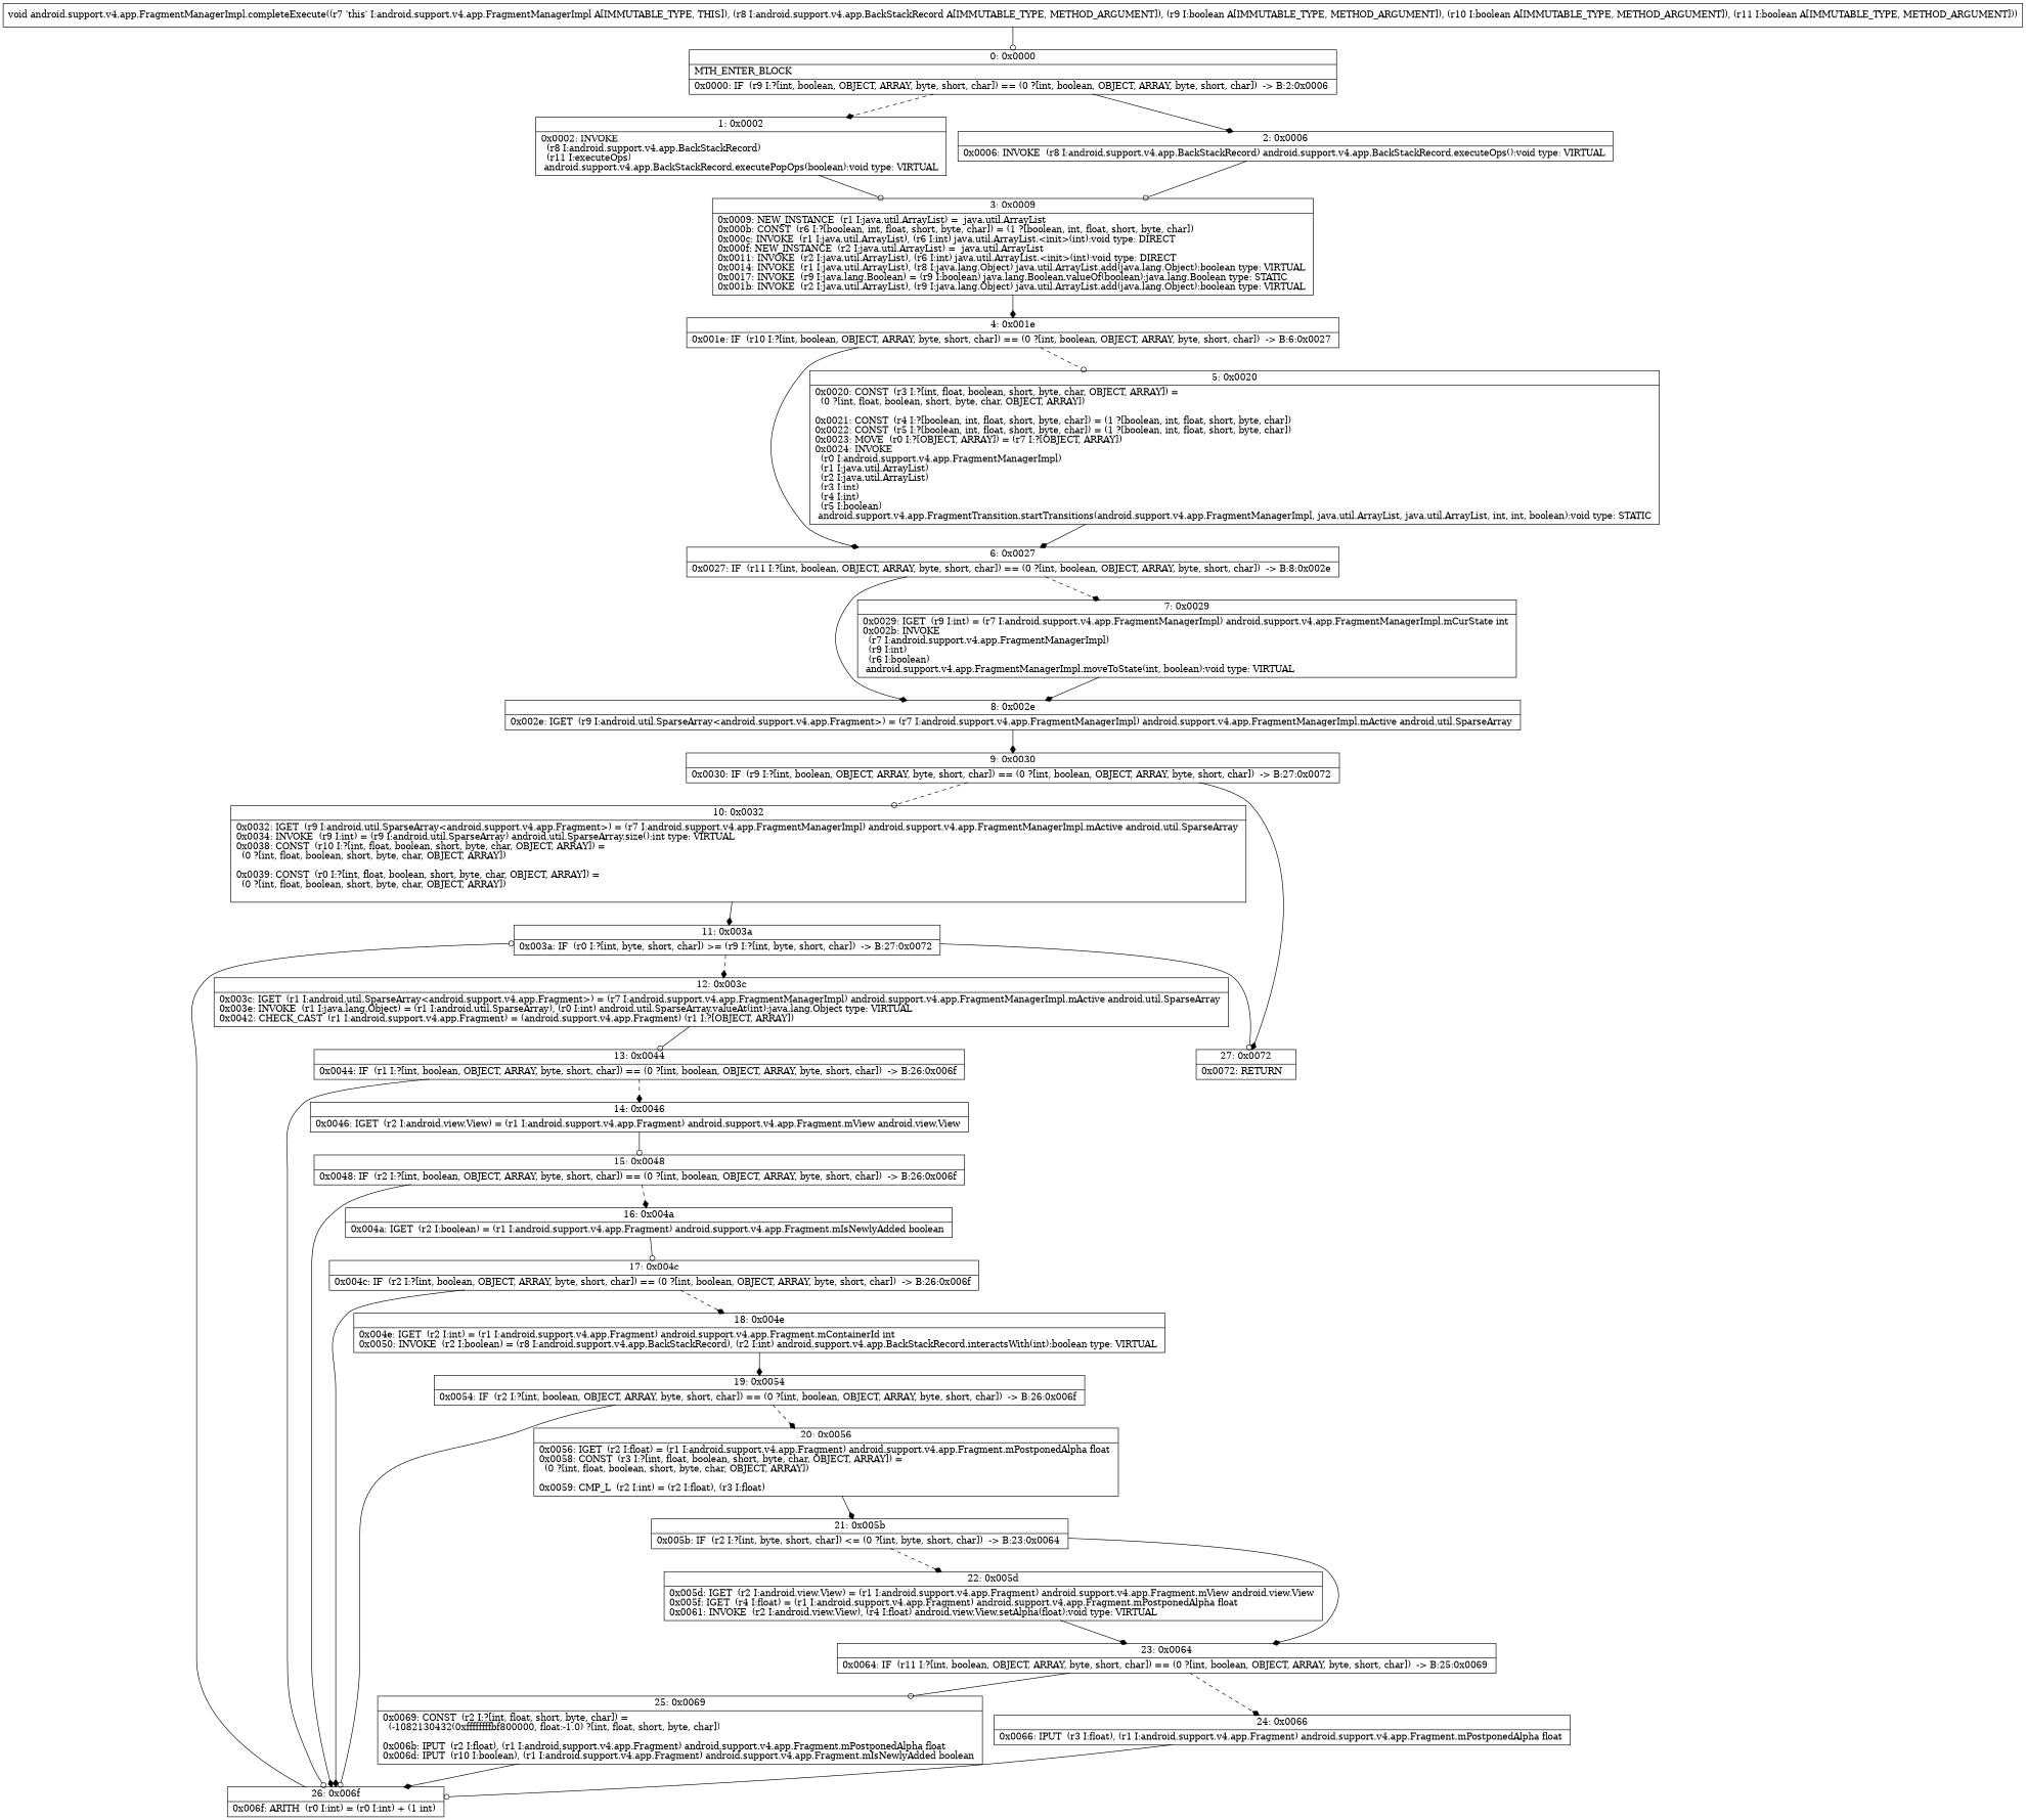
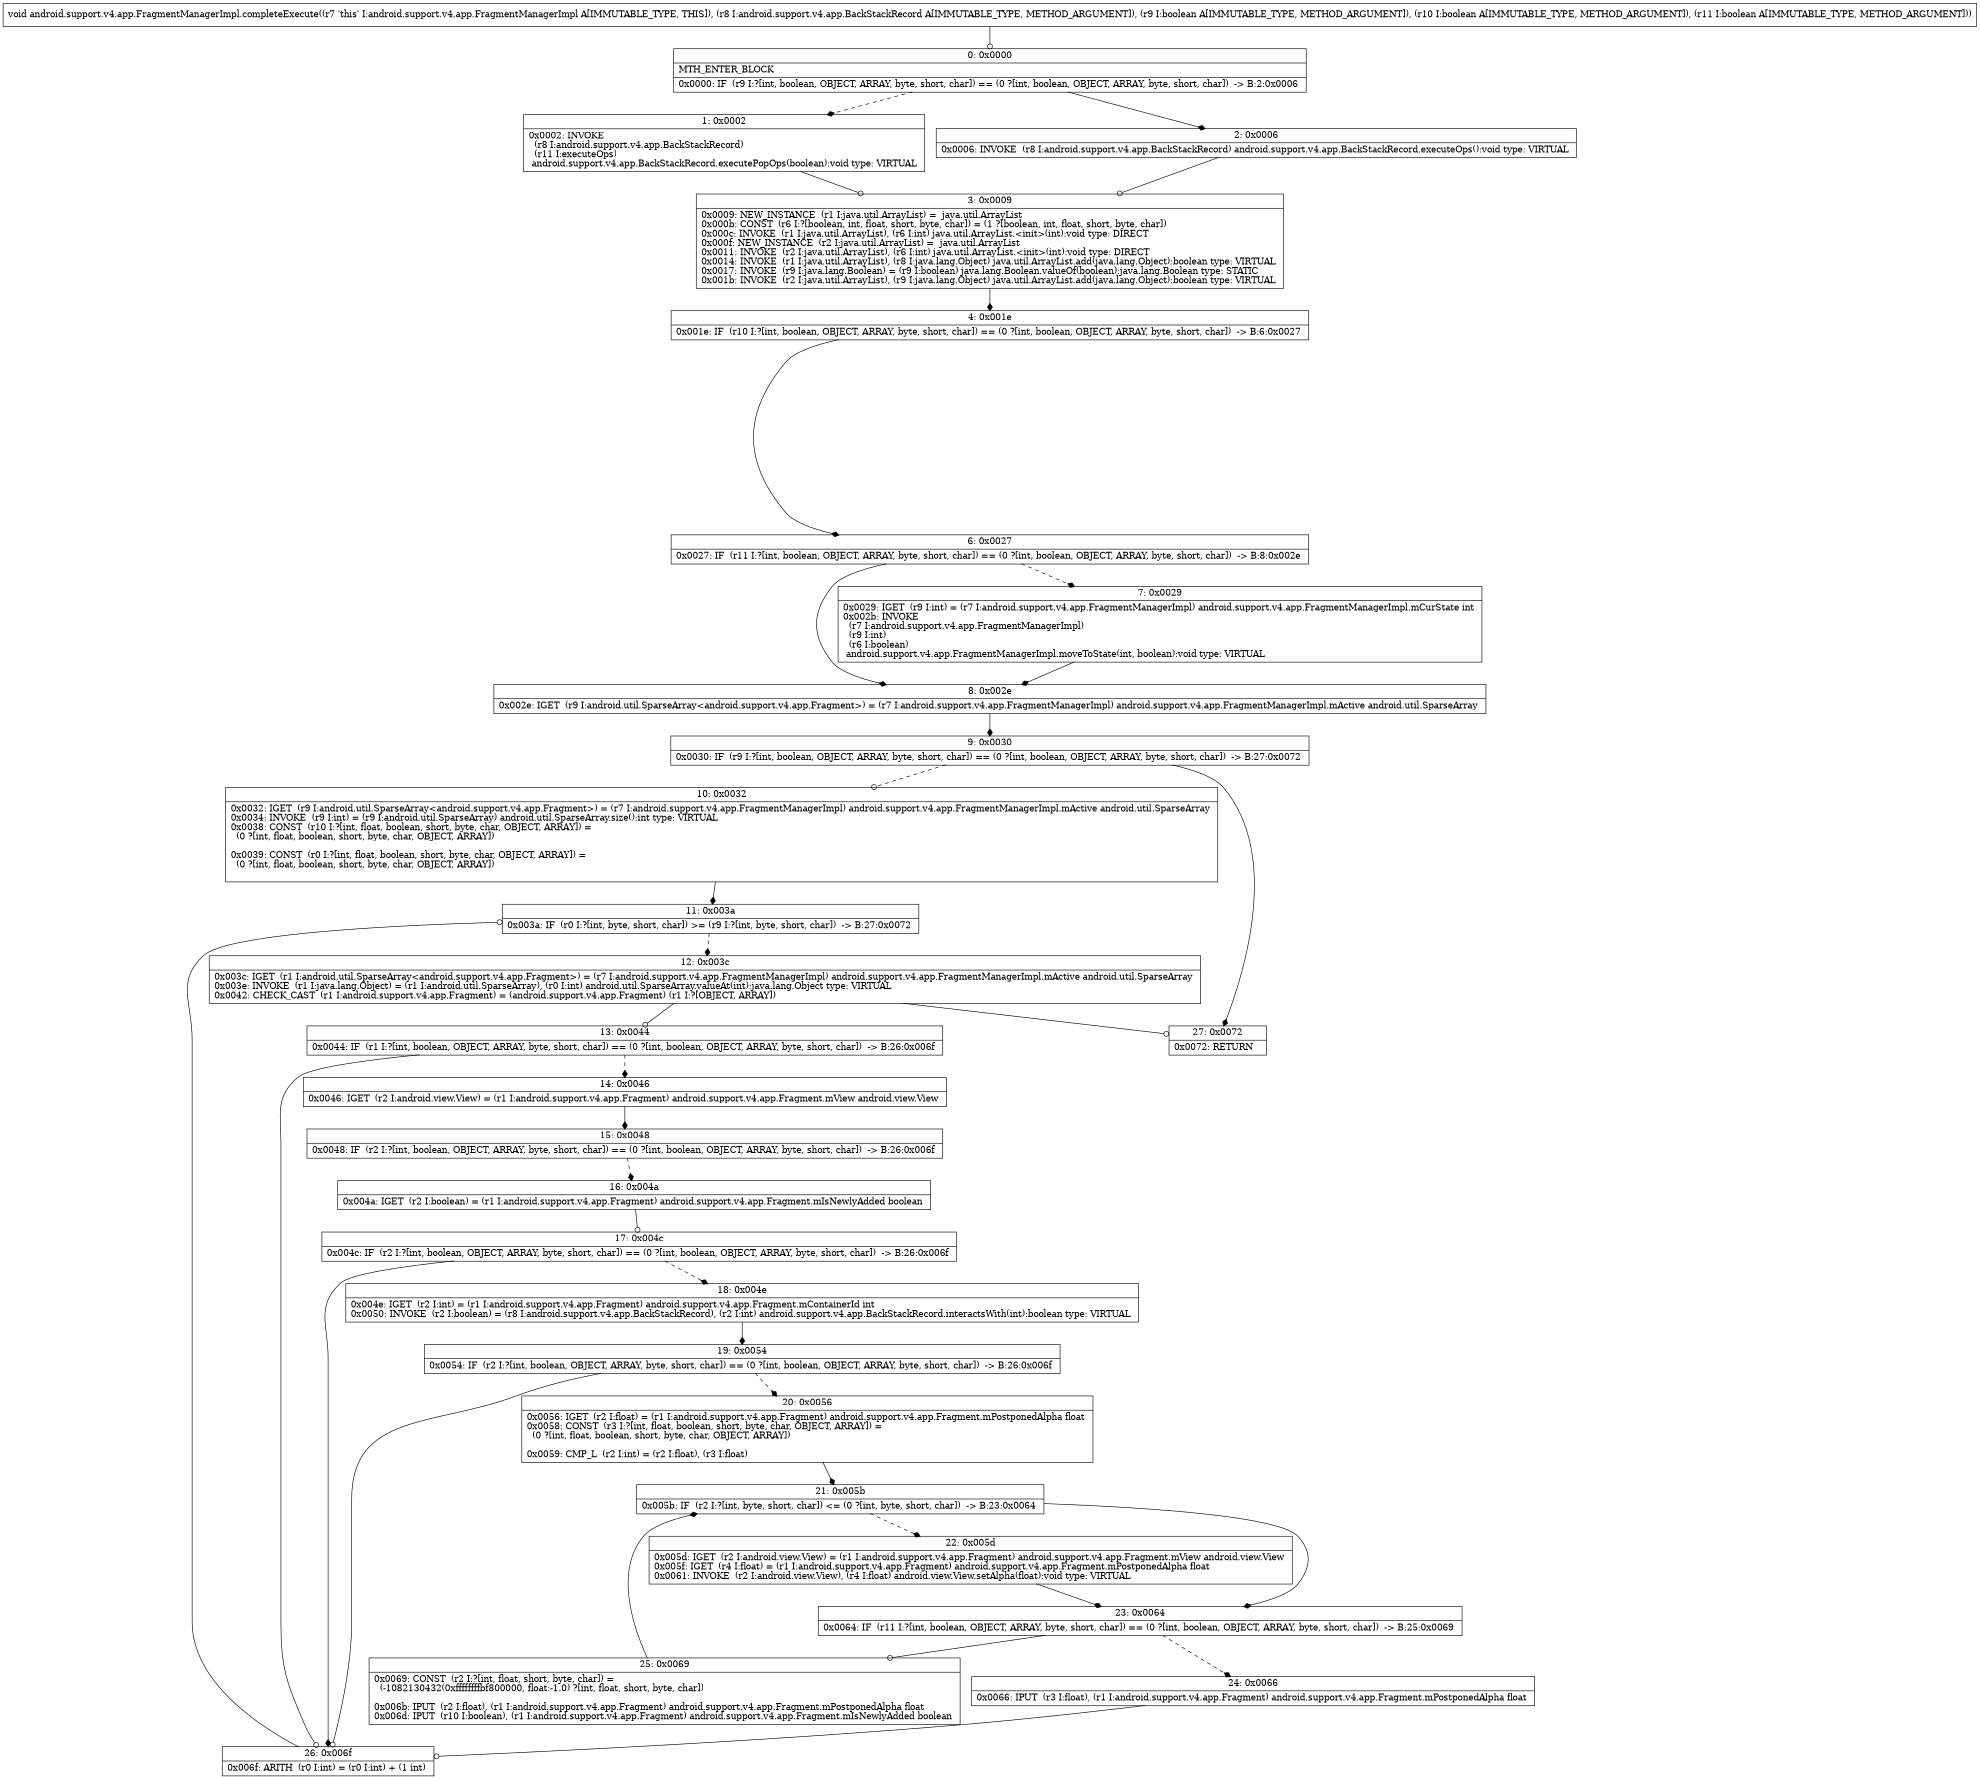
  digraph {
    node [shape=record]
    edge [arrowhead=diamond]
    n1 [label="{0\:\ 0x0000|MTH_ENTER_BLOCK\l|0x0000: IF  (r9 I:?[int, boolean, OBJECT, ARRAY, byte, short, char]) == (0 ?[int, boolean, OBJECT, ARRAY, byte, short, char])  \-\> B:2:0x0006 \l}"]
    n2 [label="{1\:\ 0x0002|0x0002: INVOKE  \l  (r8 I:android.support.v4.app.BackStackRecord)\l  (r11 I:executeOps)\l android.support.v4.app.BackStackRecord.executePopOps(boolean):void type: VIRTUAL \l}"]
    n3 [label="{2\:\ 0x0006|0x0006: INVOKE  (r8 I:android.support.v4.app.BackStackRecord) android.support.v4.app.BackStackRecord.executeOps():void type: VIRTUAL \l}"]
    n4 [label="{3\:\ 0x0009|0x0009: NEW_INSTANCE  (r1 I:java.util.ArrayList) =  java.util.ArrayList \l0x000b: CONST  (r6 I:?[boolean, int, float, short, byte, char]) = (1 ?[boolean, int, float, short, byte, char]) \l0x000c: INVOKE  (r1 I:java.util.ArrayList), (r6 I:int) java.util.ArrayList.\<init\>(int):void type: DIRECT \l0x000f: NEW_INSTANCE  (r2 I:java.util.ArrayList) =  java.util.ArrayList \l0x0011: INVOKE  (r2 I:java.util.ArrayList), (r6 I:int) java.util.ArrayList.\<init\>(int):void type: DIRECT \l0x0014: INVOKE  (r1 I:java.util.ArrayList), (r8 I:java.lang.Object) java.util.ArrayList.add(java.lang.Object):boolean type: VIRTUAL \l0x0017: INVOKE  (r9 I:java.lang.Boolean) = (r9 I:boolean) java.lang.Boolean.valueOf(boolean):java.lang.Boolean type: STATIC \l0x001b: INVOKE  (r2 I:java.util.ArrayList), (r9 I:java.lang.Object) java.util.ArrayList.add(java.lang.Object):boolean type: VIRTUAL \l}"]
    n5 [label="{4\:\ 0x001e|0x001e: IF  (r10 I:?[int, boolean, OBJECT, ARRAY, byte, short, char]) == (0 ?[int, boolean, OBJECT, ARRAY, byte, short, char])  \-\> B:6:0x0027 \l}"]
-   n6 [label="{5\:\ 0x0020|0x0020: CONST  (r3 I:?[int, float, boolean, short, byte, char, OBJECT, ARRAY]) = \l  (0 ?[int, float, boolean, short, byte, char, OBJECT, ARRAY])\l \l0x0021: CONST  (r4 I:?[boolean, int, float, short, byte, char]) = (1 ?[boolean, int, float, short, byte, char]) \l0x0022: CONST  (r5 I:?[boolean, int, float, short, byte, char]) = (1 ?[boolean, int, float, short, byte, char]) \l0x0023: MOVE  (r0 I:?[OBJECT, ARRAY]) = (r7 I:?[OBJECT, ARRAY]) \l0x0024: INVOKE  \l  (r0 I:android.support.v4.app.FragmentManagerImpl)\l  (r1 I:java.util.ArrayList)\l  (r2 I:java.util.ArrayList)\l  (r3 I:int)\l  (r4 I:int)\l  (r5 I:boolean)\l android.support.v4.app.FragmentTransition.startTransitions(android.support.v4.app.FragmentManagerImpl, java.util.ArrayList, java.util.ArrayList, int, int, boolean):void type: STATIC \l}"]
    n7 [label="{6\:\ 0x0027|0x0027: IF  (r11 I:?[int, boolean, OBJECT, ARRAY, byte, short, char]) == (0 ?[int, boolean, OBJECT, ARRAY, byte, short, char])  \-\> B:8:0x002e \l}"]
    n8 [label="{7\:\ 0x0029|0x0029: IGET  (r9 I:int) = (r7 I:android.support.v4.app.FragmentManagerImpl) android.support.v4.app.FragmentManagerImpl.mCurState int \l0x002b: INVOKE  \l  (r7 I:android.support.v4.app.FragmentManagerImpl)\l  (r9 I:int)\l  (r6 I:boolean)\l android.support.v4.app.FragmentManagerImpl.moveToState(int, boolean):void type: VIRTUAL \l}"]
    n9 [label="{8\:\ 0x002e|0x002e: IGET  (r9 I:android.util.SparseArray\<android.support.v4.app.Fragment\>) = (r7 I:android.support.v4.app.FragmentManagerImpl) android.support.v4.app.FragmentManagerImpl.mActive android.util.SparseArray \l}"]
    n10 [label="{9\:\ 0x0030|0x0030: IF  (r9 I:?[int, boolean, OBJECT, ARRAY, byte, short, char]) == (0 ?[int, boolean, OBJECT, ARRAY, byte, short, char])  \-\> B:27:0x0072 \l}"]
    n11 [label="{10\:\ 0x0032|0x0032: IGET  (r9 I:android.util.SparseArray\<android.support.v4.app.Fragment\>) = (r7 I:android.support.v4.app.FragmentManagerImpl) android.support.v4.app.FragmentManagerImpl.mActive android.util.SparseArray \l0x0034: INVOKE  (r9 I:int) = (r9 I:android.util.SparseArray) android.util.SparseArray.size():int type: VIRTUAL \l0x0038: CONST  (r10 I:?[int, float, boolean, short, byte, char, OBJECT, ARRAY]) = \l  (0 ?[int, float, boolean, short, byte, char, OBJECT, ARRAY])\l \l0x0039: CONST  (r0 I:?[int, float, boolean, short, byte, char, OBJECT, ARRAY]) = \l  (0 ?[int, float, boolean, short, byte, char, OBJECT, ARRAY])\l \l}"]
    n12 [label="{27\:\ 0x0072|0x0072: RETURN   \l}"]
    n13 [label="{11\:\ 0x003a|0x003a: IF  (r0 I:?[int, byte, short, char]) \>= (r9 I:?[int, byte, short, char])  \-\> B:27:0x0072 \l}"]
    n14 [label="{12\:\ 0x003c|0x003c: IGET  (r1 I:android.util.SparseArray\<android.support.v4.app.Fragment\>) = (r7 I:android.support.v4.app.FragmentManagerImpl) android.support.v4.app.FragmentManagerImpl.mActive android.util.SparseArray \l0x003e: INVOKE  (r1 I:java.lang.Object) = (r1 I:android.util.SparseArray), (r0 I:int) android.util.SparseArray.valueAt(int):java.lang.Object type: VIRTUAL \l0x0042: CHECK_CAST  (r1 I:android.support.v4.app.Fragment) = (android.support.v4.app.Fragment) (r1 I:?[OBJECT, ARRAY]) \l}"]
    n15 [label="{13\:\ 0x0044|0x0044: IF  (r1 I:?[int, boolean, OBJECT, ARRAY, byte, short, char]) == (0 ?[int, boolean, OBJECT, ARRAY, byte, short, char])  \-\> B:26:0x006f \l}"]
    n16 [label="{14\:\ 0x0046|0x0046: IGET  (r2 I:android.view.View) = (r1 I:android.support.v4.app.Fragment) android.support.v4.app.Fragment.mView android.view.View \l}"]
    n17 [label="{26\:\ 0x006f|0x006f: ARITH  (r0 I:int) = (r0 I:int) + (1 int) \l}"]
    n18 [label="{15\:\ 0x0048|0x0048: IF  (r2 I:?[int, boolean, OBJECT, ARRAY, byte, short, char]) == (0 ?[int, boolean, OBJECT, ARRAY, byte, short, char])  \-\> B:26:0x006f \l}"]
    n19 [label="{16\:\ 0x004a|0x004a: IGET  (r2 I:boolean) = (r1 I:android.support.v4.app.Fragment) android.support.v4.app.Fragment.mIsNewlyAdded boolean \l}"]
    n20 [label="{17\:\ 0x004c|0x004c: IF  (r2 I:?[int, boolean, OBJECT, ARRAY, byte, short, char]) == (0 ?[int, boolean, OBJECT, ARRAY, byte, short, char])  \-\> B:26:0x006f \l}"]
    n21 [label="{18\:\ 0x004e|0x004e: IGET  (r2 I:int) = (r1 I:android.support.v4.app.Fragment) android.support.v4.app.Fragment.mContainerId int \l0x0050: INVOKE  (r2 I:boolean) = (r8 I:android.support.v4.app.BackStackRecord), (r2 I:int) android.support.v4.app.BackStackRecord.interactsWith(int):boolean type: VIRTUAL \l}"]
    n22 [label="{19\:\ 0x0054|0x0054: IF  (r2 I:?[int, boolean, OBJECT, ARRAY, byte, short, char]) == (0 ?[int, boolean, OBJECT, ARRAY, byte, short, char])  \-\> B:26:0x006f \l}"]
    n23 [label="{20\:\ 0x0056|0x0056: IGET  (r2 I:float) = (r1 I:android.support.v4.app.Fragment) android.support.v4.app.Fragment.mPostponedAlpha float \l0x0058: CONST  (r3 I:?[int, float, boolean, short, byte, char, OBJECT, ARRAY]) = \l  (0 ?[int, float, boolean, short, byte, char, OBJECT, ARRAY])\l \l0x0059: CMP_L  (r2 I:int) = (r2 I:float), (r3 I:float) \l}"]
    n24 [label="{21\:\ 0x005b|0x005b: IF  (r2 I:?[int, byte, short, char]) \<= (0 ?[int, byte, short, char])  \-\> B:23:0x0064 \l}"]
    n25 [label="{22\:\ 0x005d|0x005d: IGET  (r2 I:android.view.View) = (r1 I:android.support.v4.app.Fragment) android.support.v4.app.Fragment.mView android.view.View \l0x005f: IGET  (r4 I:float) = (r1 I:android.support.v4.app.Fragment) android.support.v4.app.Fragment.mPostponedAlpha float \l0x0061: INVOKE  (r2 I:android.view.View), (r4 I:float) android.view.View.setAlpha(float):void type: VIRTUAL \l}"]
    n26 [label="{23\:\ 0x0064|0x0064: IF  (r11 I:?[int, boolean, OBJECT, ARRAY, byte, short, char]) == (0 ?[int, boolean, OBJECT, ARRAY, byte, short, char])  \-\> B:25:0x0069 \l}"]
    n27 [label="{24\:\ 0x0066|0x0066: IPUT  (r3 I:float), (r1 I:android.support.v4.app.Fragment) android.support.v4.app.Fragment.mPostponedAlpha float \l}"]
    n28 [label="{25\:\ 0x0069|0x0069: CONST  (r2 I:?[int, float, short, byte, char]) = \l  (\-1082130432(0xffffffffbf800000, float:\-1.0) ?[int, float, short, byte, char])\l \l0x006b: IPUT  (r2 I:float), (r1 I:android.support.v4.app.Fragment) android.support.v4.app.Fragment.mPostponedAlpha float \l0x006d: IPUT  (r10 I:boolean), (r1 I:android.support.v4.app.Fragment) android.support.v4.app.Fragment.mIsNewlyAdded boolean \l}"]
    n29 [label="{void android.support.v4.app.FragmentManagerImpl.completeExecute((r7 'this' I:android.support.v4.app.FragmentManagerImpl A[IMMUTABLE_TYPE, THIS]), (r8 I:android.support.v4.app.BackStackRecord A[IMMUTABLE_TYPE, METHOD_ARGUMENT]), (r9 I:boolean A[IMMUTABLE_TYPE, METHOD_ARGUMENT]), (r10 I:boolean A[IMMUTABLE_TYPE, METHOD_ARGUMENT]), (r11 I:boolean A[IMMUTABLE_TYPE, METHOD_ARGUMENT])) }"]
    n1 -> n2 [style=dashed]
    n1 -> n3
    n2 -> n4 [arrowhead=odot]
    n3 -> n4 [arrowhead=odot]
    n4 -> n5
-   n5 -> n6 [arrowhead=odot style=dashed]
    n5 -> n7
-   n6 -> n7
    n7 -> n8 [style=dashed]
    n7 -> n9
    n8 -> n9
    n9 -> n10
    n10 -> n11 [arrowhead=odot style=dashed]
    n10 -> n12
    n11 -> n13
-   n13 -> n12 [arrowhead=odot]
+   n14 -> n12 [arrowhead=odot]
    n13 -> n14 [style=dashed]
    n14 -> n15 [arrowhead=odot]
    n15 -> n16 [style=dashed]
    n15 -> n17 [arrowhead=odot]
-   n16 -> n18 [arrowhead=odot]
+   n16 -> n18
    n17 -> n13 [arrowhead=odot]
-   n18 -> n17
    n18 -> n19 [style=dashed]
    n19 -> n20 [arrowhead=odot]
    n20 -> n17
    n20 -> n21 [style=dashed]
    n21 -> n22
    n22 -> n17 [arrowhead=odot]
    n22 -> n23 [style=dashed]
    n23 -> n24
    n24 -> n25 [style=dashed]
    n24 -> n26
    n25 -> n26
    n26 -> n27 [style=dashed]
    n26 -> n28 [arrowhead=odot]
    n27 -> n17 [arrowhead=odot]
-   n28 -> n17
+   n28 -> n24
    n29 -> n1 [arrowhead=odot]
  }
